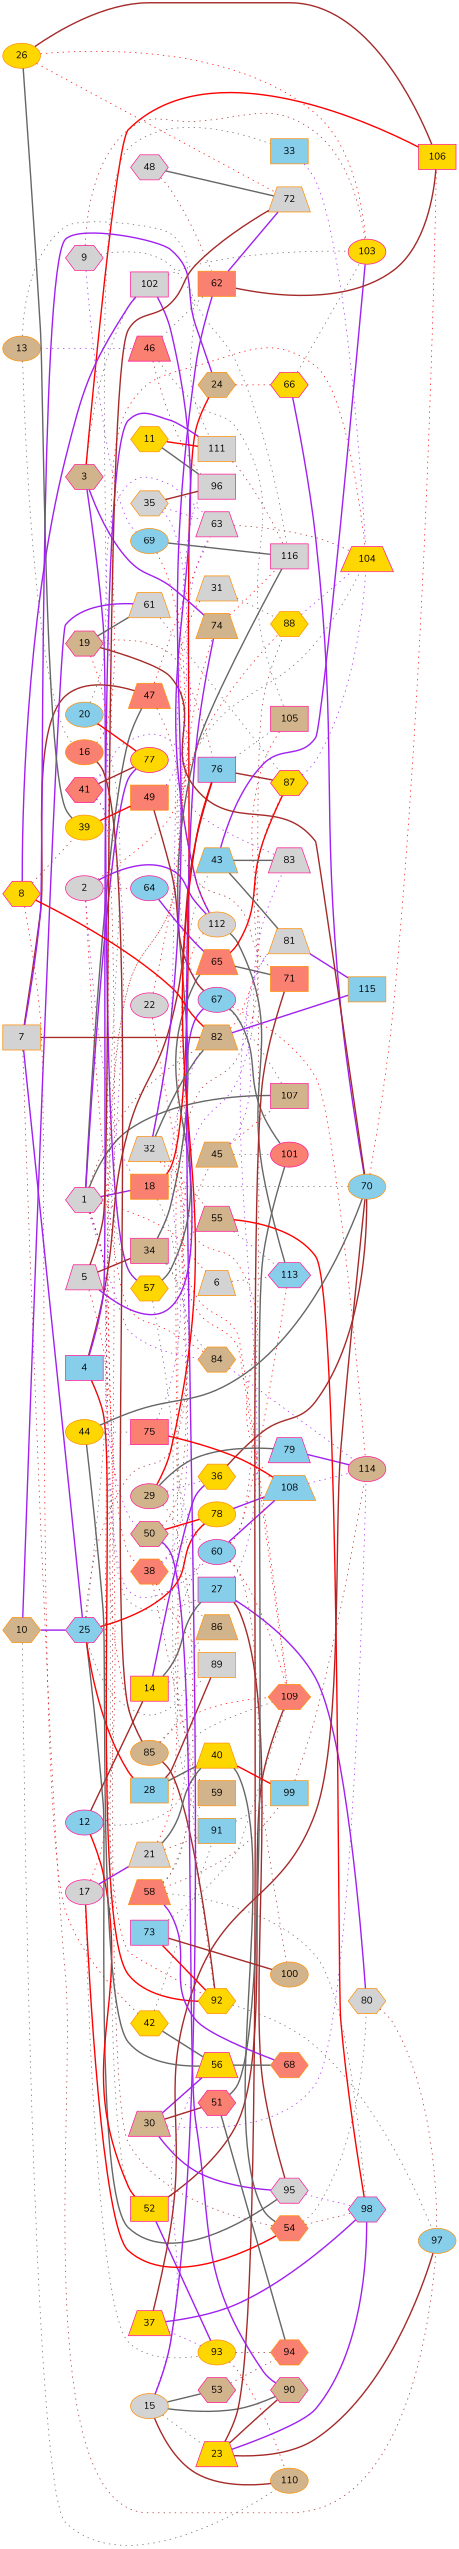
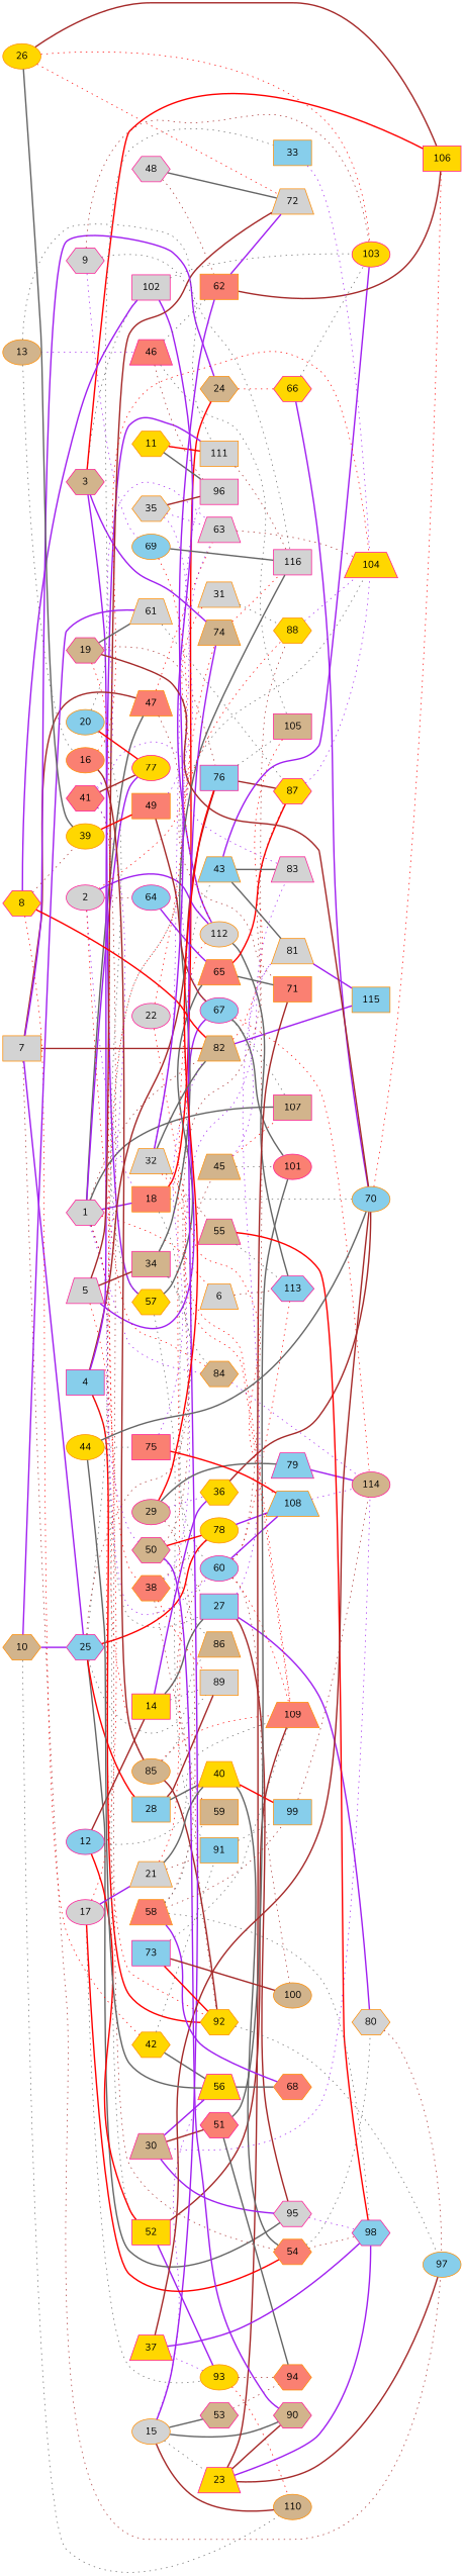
  graph {
    fontname=Nunito
    rankdir=LR
    node [color=darkorange fillcolor=lightgrey fontname=Nunito shape=hexagon style=filled]
    edge [color=gray40 fontname=Nunito style=dotted]
    1 [color=deeppink]
    6 [shape=trapezium]
    18 [fillcolor=salmon shape=box]
    27 [color=deeppink fillcolor=skyblue shape=box]
    47 [fillcolor=salmon shape=trapezium]
    60 [color=deeppink fillcolor=skyblue shape=ellipse]
    77 [color=deeppink fillcolor=gold shape=ellipse]
    82 [fillcolor=tan shape=trapezium]
    84 [fillcolor=tan]
    92 [fillcolor=gold]
    107 [color=deeppink fillcolor=tan shape=box]
    113 [color=deeppink fillcolor=skyblue]
    24 [fillcolor=tan]
    70 [fillcolor=skyblue shape=ellipse]
    95 [color=deeppink]
    80
    81 [shape=trapezium]
    71 [fillcolor=salmon shape=box]
    63 [color=deeppink shape=trapezium]
-   109 [fillcolor=salmon]
+   109 [fillcolor=salmon shape=trapezium]
    88 [fillcolor=gold]
    108 [fillcolor=skyblue shape=trapezium]
    100 [fillcolor=tan shape=ellipse]
    105 [color=deeppink fillcolor=tan shape=box]
    115 [fillcolor=skyblue shape=box]
    114 [color=deeppink fillcolor=tan shape=ellipse]
    97 [fillcolor=skyblue shape=ellipse]
    2 [color=deeppink shape=ellipse]
    31 [shape=trapezium]
    64 [color=deeppink fillcolor=skyblue shape=ellipse]
    112 [shape=ellipse]
    65 [fillcolor=salmon shape=trapezium]
    3 [color=deeppink fillcolor=tan]
    57 [fillcolor=gold]
    74 [fillcolor=tan shape=trapezium]
    102 [color=deeppink shape=box]
    106 [color=deeppink fillcolor=gold shape=box]
    91 [fillcolor=skyblue shape=box]
    116 [color=deeppink shape=box]
    103 [color=deeppink fillcolor=gold shape=ellipse]
    4 [color=deeppink fillcolor=skyblue shape=box]
    52 [color=deeppink fillcolor=gold shape=box]
    76 [color=deeppink fillcolor=skyblue shape=box]
    111 [shape=box]
    93 [fillcolor=gold shape=ellipse]
    87 [color=deeppink fillcolor=gold]
    5 [color=deeppink shape=trapezium]
    34 [color=deeppink fillcolor=tan shape=box]
    67 [color=deeppink fillcolor=skyblue shape=ellipse]
    72 [shape=trapezium]
    85 [fillcolor=tan shape=ellipse]
    43 [fillcolor=skyblue shape=trapezium]
    101 [color=deeppink fillcolor=salmon shape=ellipse]
    89 [shape=box]
    7 [shape=box]
    25 [color=deeppink fillcolor=skyblue]
    66 [color=deeppink fillcolor=gold]
    104 [color=deeppink fillcolor=gold shape=trapezium]
    28 [fillcolor=skyblue shape=box]
    45 [fillcolor=tan shape=trapezium]
    78 [fillcolor=gold shape=ellipse]
    86 [fillcolor=tan shape=trapezium]
    8 [color=deeppink fillcolor=gold]
    39 [fillcolor=gold shape=ellipse]
    42 [fillcolor=gold]
    49 [fillcolor=salmon shape=box]
    56 [color=deeppink fillcolor=gold shape=trapezium]
    9 [color=deeppink]
    69 [fillcolor=skyblue shape=ellipse]
    10 [fillcolor=tan]
    61 [shape=trapezium]
    110 [fillcolor=tan shape=ellipse]
    11 [fillcolor=gold]
    96 [color=deeppink shape=box]
    12 [color=deeppink fillcolor=skyblue shape=ellipse]
    14 [color=deeppink fillcolor=gold shape=box]
    36 [fillcolor=gold]
    13 [fillcolor=tan shape=ellipse]
    16 [fillcolor=salmon shape=ellipse]
    46 [color=deeppink fillcolor=salmon shape=trapezium]
    62 [fillcolor=salmon shape=box]
    15 [shape=ellipse]
    23 [color=deeppink fillcolor=gold shape=trapezium]
    53 [color=deeppink fillcolor=tan]
    90 [color=deeppink fillcolor=tan]
    98 [color=deeppink fillcolor=skyblue]
    94 [fillcolor=salmon]
    68 [fillcolor=salmon]
    17 [color=deeppink shape=ellipse]
    21 [shape=trapezium]
    54 [fillcolor=salmon]
    40 [fillcolor=gold shape=trapezium]
    19 [color=deeppink fillcolor=tan]
    38 [fillcolor=salmon]
    59 [fillcolor=tan shape=box]
    83 [color=deeppink shape=trapezium]
    20 [fillcolor=skyblue shape=ellipse]
    33 [fillcolor=skyblue shape=box]
    99 [fillcolor=skyblue shape=box]
    22 [color=deeppink shape=ellipse]
    26 [fillcolor=gold shape=ellipse]
    29 [color=deeppink fillcolor=tan shape=ellipse]
    79 [color=deeppink fillcolor=skyblue shape=trapezium]
    30 [color=deeppink fillcolor=tan shape=trapezium]
    51 [color=deeppink fillcolor=salmon]
    32 [shape=trapezium]
    55 [color=deeppink fillcolor=tan shape=trapezium]
    35
    37 [color=deeppink fillcolor=gold shape=trapezium]
    41 [color=deeppink fillcolor=salmon]
    50 [color=deeppink fillcolor=tan]
    44 [fillcolor=gold shape=ellipse]
    75 [color=deeppink fillcolor=salmon shape=box]
    48 [color=deeppink]
    58 [fillcolor=salmon shape=trapezium]
    73 [color=deeppink fillcolor=skyblue shape=box]
    1 -- 6 [color=red]
    1 -- 18 [color=purple style=bold]
    1 -- 27
    1 -- 47 [style=bold]
    1 -- 60 [color=purple]
    1 -- 77 [color=purple style=bold]
    1 -- 82 [color=brown]
    1 -- 84 [color=purple]
    1 -- 92 [color=red]
    1 -- 107 [style=bold]
    6 -- 113 [color=brown]
    18 -- 27
    18 -- 24 [color=red style=bold]
    18 -- 70
    27 -- 95 [color=brown style=bold]
    27 -- 80 [color=purple style=bold]
    27 -- 81 [color=purple]
    47 -- 71 [color=brown]
    47 -- 63 [color=red]
    60 -- 113 [color=red]
    60 -- 109 [color=red]
    60 -- 88 [color=brown]
    60 -- 108 [color=purple style=bold]
    60 -- 100 [color=brown]
    82 -- 105 [color=red]
    82 -- 115 [color=purple style=bold]
    84 -- 114 [color=purple]
    92 -- 97
    24 -- 66 [color=red]
    70 -- 106 [color=red]
    95 -- 98 [color=purple]
    80 -- 97 [color=brown]
    81 -- 115 [color=purple style=bold]
    63 -- 104 [color=brown]
    88 -- 104 [color=purple]
    108 -- 114 [color=purple]
    2 -- 18 [color=purple]
    2 -- 84 [color=red]
    2 -- 31 [color=red]
    2 -- 64 [color=brown]
    2 -- 112 [color=purple style=bold]
    31 -- 88
    64 -- 65 [color=purple style=bold]
    112 -- 113 [style=bold]
    65 -- 71 [style=bold]
    65 -- 87 [color=red style=bold]
    3 -- 57 [color=purple style=bold]
    3 -- 74 [color=purple style=bold]
    3 -- 102
    3 -- 106 [color=red style=bold]
    57 -- 65 [style=bold]
    57 -- 91
    74 -- 116 [color=red]
    102 -- 112 [color=purple style=bold]
    102 -- 103
    91 -- 99
    4 -- 92 [color=red style=bold]
    4 -- 52
    4 -- 76 [color=brown style=bold]
    4 -- 111 [color=purple style=bold]
    52 -- 109 [color=brown style=bold]
    52 -- 93 [color=purple style=bold]
    76 -- 105
    76 -- 87 [color=brown style=bold]
    111 -- 116 [color=brown]
    93 -- 110 [color=red]
    93 -- 94 [color=brown]
    87 -- 104 [color=purple]
    5 -- 34 [color=brown style=bold]
    5 -- 67 [color=purple style=bold]
    5 -- 72 [color=brown style=bold]
    5 -- 85 [color=red]
    34 -- 60
    34 -- 84
    34 -- 116 [style=bold]
    34 -- 43
    67 -- 107
    67 -- 114 [color=red]
    67 -- 101 [style=bold]
    85 -- 92 [color=brown style=bold]
    85 -- 109 [color=red]
    85 -- 89
    43 -- 81 [style=bold]
    43 -- 103 [color=purple style=bold]
    43 -- 83 [style=bold]
    7 -- 47 [color=brown style=bold]
    7 -- 82 [color=brown style=bold]
    7 -- 24 [color=purple style=bold]
    7 -- 97 [color=brown]
    7 -- 25 [color=purple style=bold]
    25 -- 95 [style=bold]
    25 -- 104
    25 -- 28 [color=red style=bold]
    25 -- 45 [color=brown]
    25 -- 78 [color=red style=bold]
    25 -- 86
    66 -- 70 [color=purple style=bold]
    66 -- 103
    28 -- 89 [color=brown style=bold]
    28 -- 40 [style=bold]
    45 -- 107 [color=red]
    45 -- 81 [color=purple]
    45 -- 101
    78 -- 108 [color=purple style=bold]
    8 -- 82 [color=red style=bold]
    8 -- 102 [color=purple style=bold]
    8 -- 39 [color=brown]
    8 -- 42 [color=red]
    39 -- 49 [color=red style=bold]
    42 -- 91
    42 -- 56 [style=bold]
    49 -- 63 [color=purple]
    49 -- 67 [color=brown style=bold]
    56 -- 68 [style=bold]
    9 -- 103 [color=brown]
    9 -- 111
    9 -- 69 [color=purple]
    69 -- 112 [color=red]
    69 -- 116 [style=bold]
    10 -- 25 [color=purple style=bold]
    10 -- 61 [color=purple style=bold]
    10 -- 110
    61 -- 87
    11 -- 111 [color=red style=bold]
    11 -- 96 [style=bold]
    12 -- 109
    12 -- 52 [color=red style=bold]
    12 -- 14 [color=brown style=bold]
    14 -- 27 [style=bold]
    14 -- 89
    14 -- 36 [color=purple style=bold]
    36 -- 70 [color=brown style=bold]
    13 -- 116
    13 -- 16
    13 -- 46 [color=purple]
    16 -- 85 [color=brown style=bold]
    16 -- 104 [color=red]
    46 -- 105
    46 -- 96 [color=brown]
    46 -- 62
    62 -- 106 [color=brown style=bold]
    62 -- 72 [color=purple style=bold]
    15 -- 74 [color=purple style=bold]
    15 -- 56 [color=purple]
    15 -- 110 [color=brown style=bold]
    15 -- 23
    15 -- 53 [style=bold]
    15 -- 90 [style=bold]
    23 -- 71 [color=brown style=bold]
    23 -- 97 [color=brown style=bold]
    23 -- 90 [color=brown style=bold]
    23 -- 98 [color=purple style=bold]
    53 -- 94 [color=brown]
    17 -- 88 [color=red]
    17 -- 93
    17 -- 21 [color=purple style=bold]
    17 -- 54 [color=red style=bold]
    21 -- 112 [color=red]
    21 -- 91 [color=brown]
    21 -- 40 [style=bold]
    54 -- 80
    54 -- 98 [color=brown]
    40 -- 54 [style=bold]
    40 -- 99 [color=red style=bold]
    19 -- 70 [color=brown style=bold]
    19 -- 76 [color=brown]
    19 -- 61 [style=bold]
    19 -- 38 [color=red]
    38 -- 89 [color=red]
    38 -- 78 [color=brown]
    38 -- 59 [color=brown]
    38 -- 83 [color=purple]
    20 -- 77 [color=red style=bold]
    20 -- 57
    20 -- 33
    33 -- 104 [color=purple]
    99 -- 114 [color=brown]
    22 -- 108 [color=red]
    22 -- 74 [color=red]
    26 -- 106 [color=brown style=bold]
    26 -- 103 [color=red]
    26 -- 72 [color=red]
    26 -- 39 [style=bold]
    29 -- 92 [color=brown]
    29 -- 76 [color=red style=bold]
    29 -- 36 [color=purple]
    29 -- 79 [style=bold]
    79 -- 114 [color=purple style=bold]
    30 -- 95 [color=purple style=bold]
    30 -- 114 [color=purple]
    30 -- 56 [color=purple style=bold]
    30 -- 51 [color=brown style=bold]
    51 -- 101 [style=bold]
    51 -- 94 [style=bold]
    32 -- 82 [style=bold]
    32 -- 109 [color=red]
    32 -- 109 [color=red]
    32 -- 96 [color=purple]
    32 -- 62 [color=purple style=bold]
    32 -- 55 [color=brown]
    55 -- 113
    55 -- 98 [color=red style=bold]
    35 -- 63 [color=purple]
    35 -- 67 [color=purple]
    35 -- 96 [color=brown style=bold]
    37 -- 70 [color=brown style=bold]
    37 -- 93 [color=purple]
    37 -- 98 [color=purple style=bold]
    41 -- 77 [color=brown style=bold]
    41 -- 63 [color=purple]
    41 -- 54 [color=brown]
    41 -- 83 [color=purple]
    41 -- 50 [color=purple]
    50 -- 87 [color=brown]
    50 -- 78 [color=red style=bold]
    50 -- 86
    50 -- 90 [color=purple style=bold]
    44 -- 70 [style=bold]
    44 -- 56 [style=bold]
    44 -- 75
    75 -- 82 [color=purple]
    75 -- 108 [color=red style=bold]
    48 -- 72 [style=bold]
    48 -- 62 [color=brown]
    58 -- 60 [color=brown]
    58 -- 98
    58 -- 68 [color=purple style=bold]
    58 -- 59
    58 -- 99 [color=brown]
    73 -- 92 [color=red style=bold]
    73 -- 109
    73 -- 100 [color=brown style=bold]
  }
